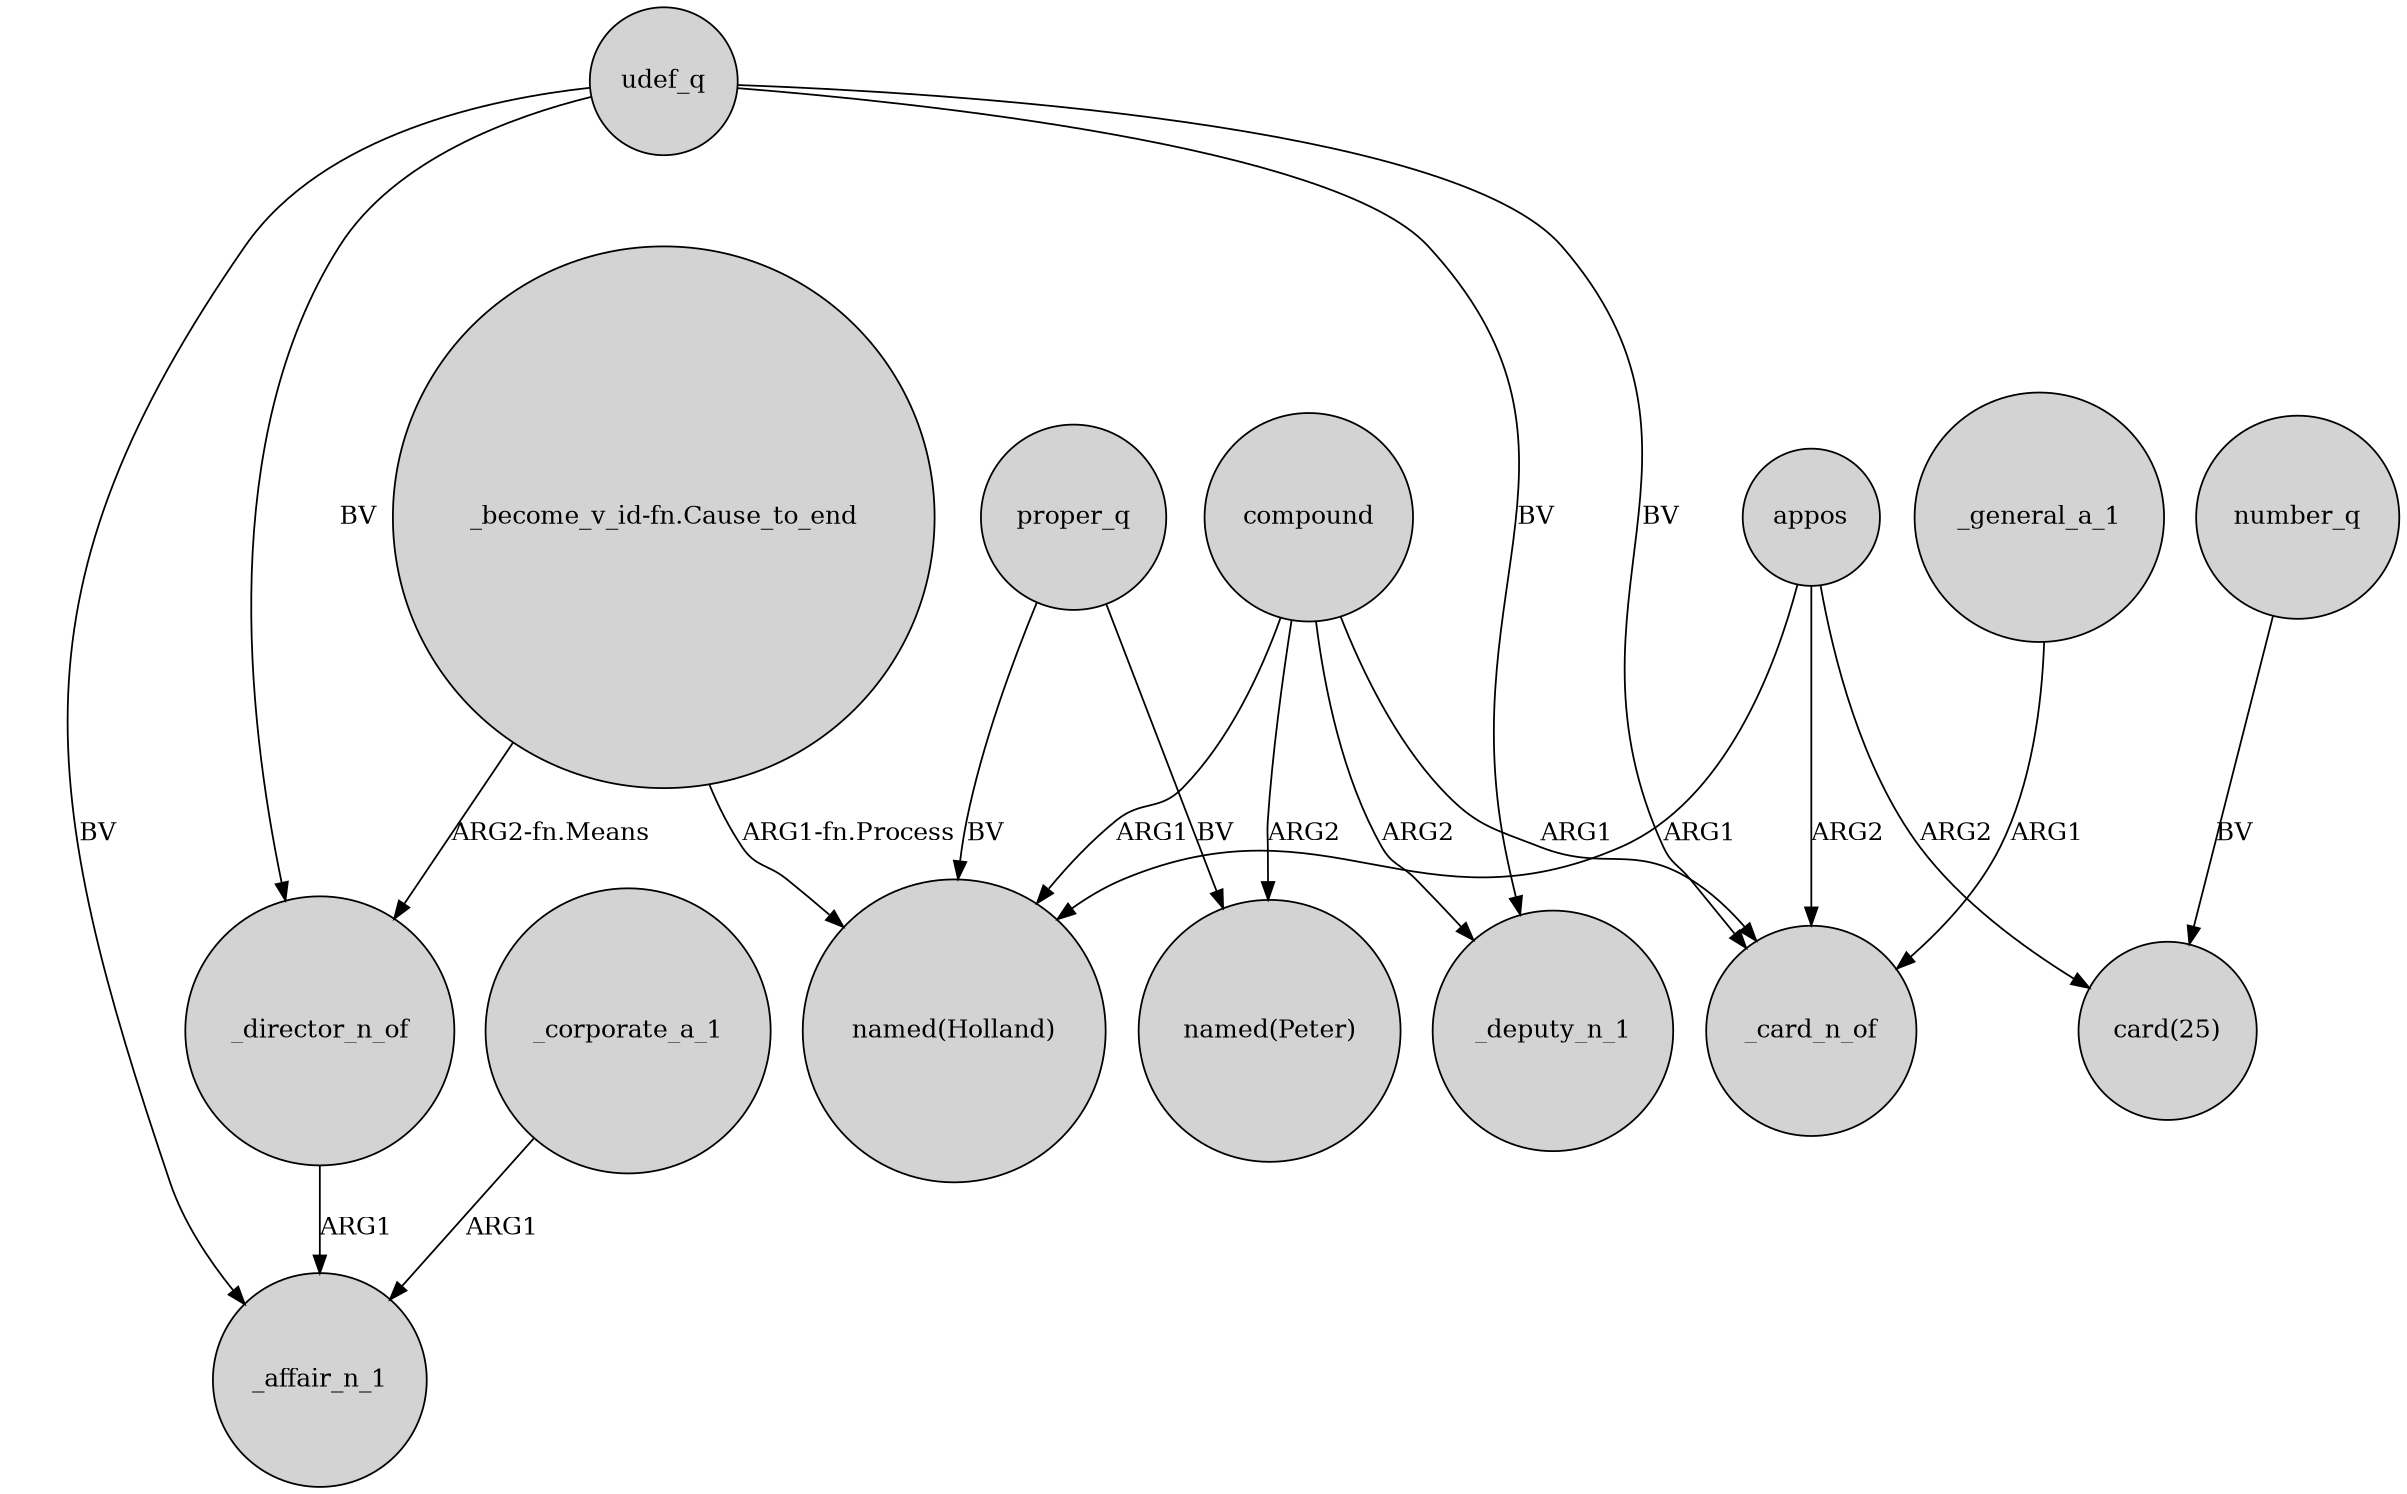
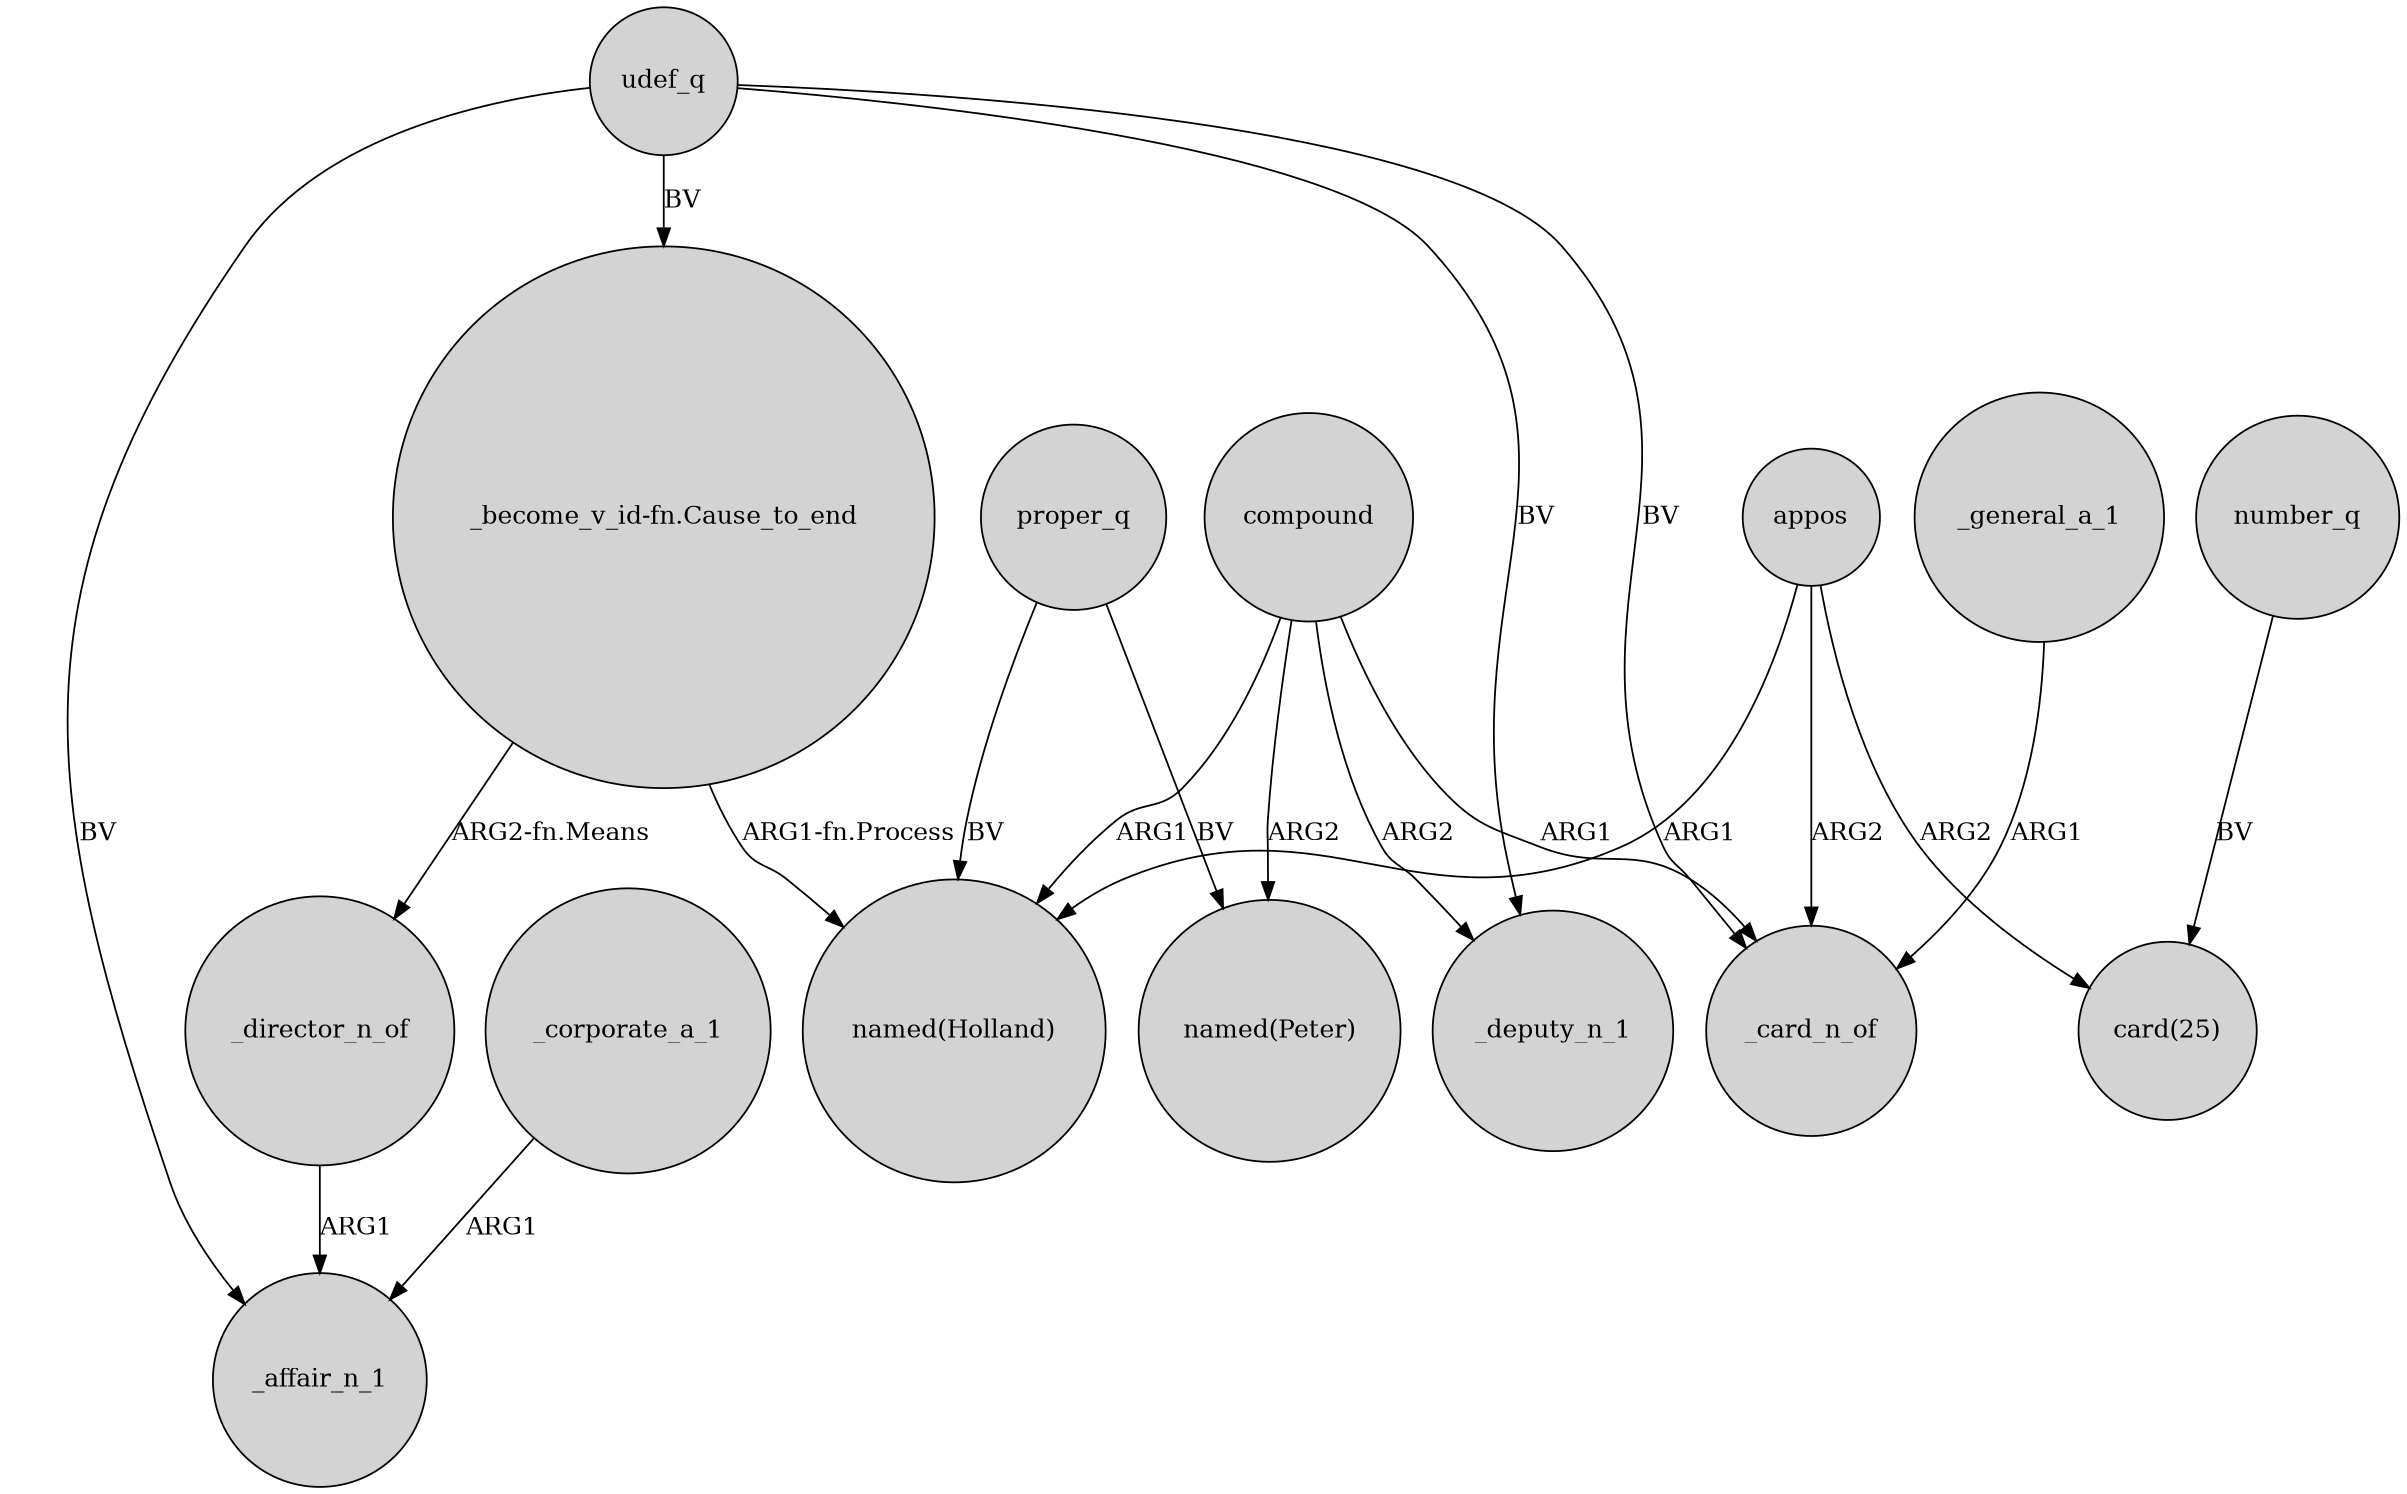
  digraph {
    fontname="DejaVu Serif"
    node [fontname="DejaVu Serif" shape=circle style=filled]
    edge [fontname="DejaVu Serif"]
    udef_q
    _director_n_of
    n3 [label=_card_n_of]
    _affair_n_1
    _deputy_n_1
    "_become_v_id-fn.Cause_to_end"
    "named(Holland)"
    proper_q
    "named(Peter)"
    _corporate_a_1
    compound
    n12 [label="card(25)"]
    number_q
    appos
    _general_a_1
-   udef_q -> _director_n_of [label=BV]
+   udef_q -> "_become_v_id-fn.Cause_to_end" [label=BV]
    udef_q -> n3 [label=BV]
    udef_q -> _affair_n_1 [label=BV]
    udef_q -> _deputy_n_1 [label=BV]
    _director_n_of -> _affair_n_1 [label=ARG1]
    "_become_v_id-fn.Cause_to_end" -> _director_n_of [label="ARG2-fn.Means"]
    "_become_v_id-fn.Cause_to_end" -> "named(Holland)" [label="ARG1-fn.Process"]
    proper_q -> "named(Holland)" [label=BV]
    proper_q -> "named(Peter)" [label=BV]
    _corporate_a_1 -> _affair_n_1 [label=ARG1]
    compound -> n3 [label=ARG1]
    compound -> _deputy_n_1 [label=ARG2]
    compound -> "named(Holland)" [label=ARG1]
    compound -> "named(Peter)" [label=ARG2]
    number_q -> n12 [label=BV]
    appos -> n3 [label=ARG2]
    appos -> "named(Holland)" [label=ARG1]
    appos -> n12 [label=ARG2]
    _general_a_1 -> n3 [label=ARG1]
  }
